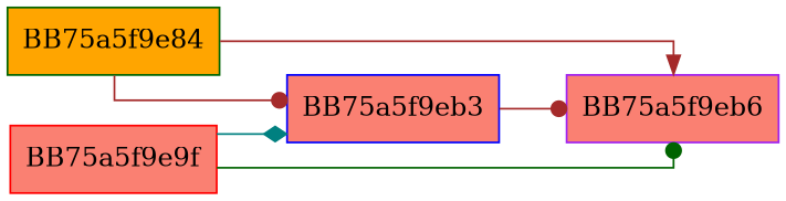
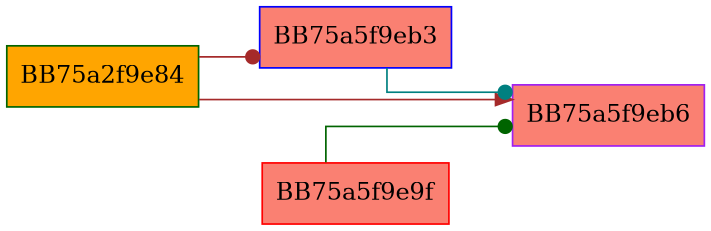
  digraph {
    fontname="DejaVu Serif"
    rankdir=LR
    splines=ortho
    node [fillcolor=salmon fontname="DejaVu Serif" shape=box style=filled]
    edge [arrowhead=dot color=brown fontname="DejaVu Serif"]
-   BB75a5f9e84 [color=darkgreen fillcolor=orange]
+   BB75a5f9e84 [color=darkgreen fillcolor=orange label=BB75a2f9e84]
    BB75a5f9eb3 [color=blue]
    BB75a5f9eb6 [color=purple]
    BB75a5f9e9f [color=red]
    BB75a5f9e84 -> BB75a5f9eb3
    BB75a5f9e84 -> BB75a5f9eb6 [arrowhead=normal]
-   BB75a5f9eb3 -> BB75a5f9eb6
-   BB75a5f9e9f -> BB75a5f9eb3 [arrowhead=diamond color=teal]
+   BB75a5f9eb3 -> BB75a5f9eb6 [color=teal]
    BB75a5f9e9f -> BB75a5f9eb6 [color=darkgreen]
  }
